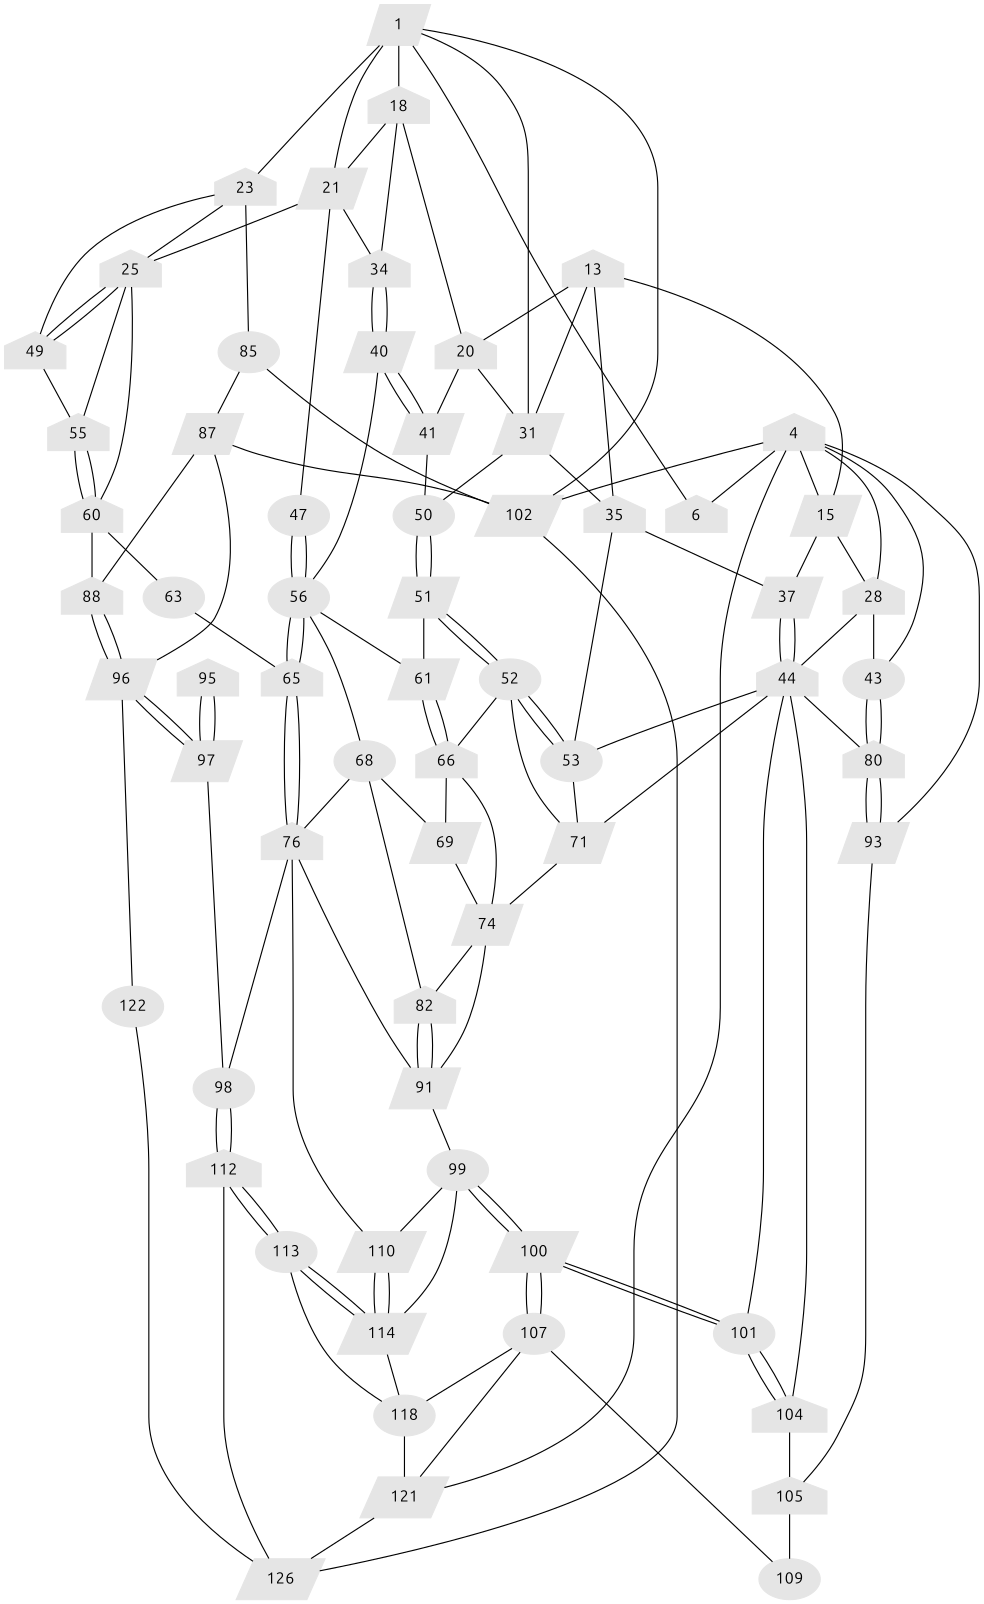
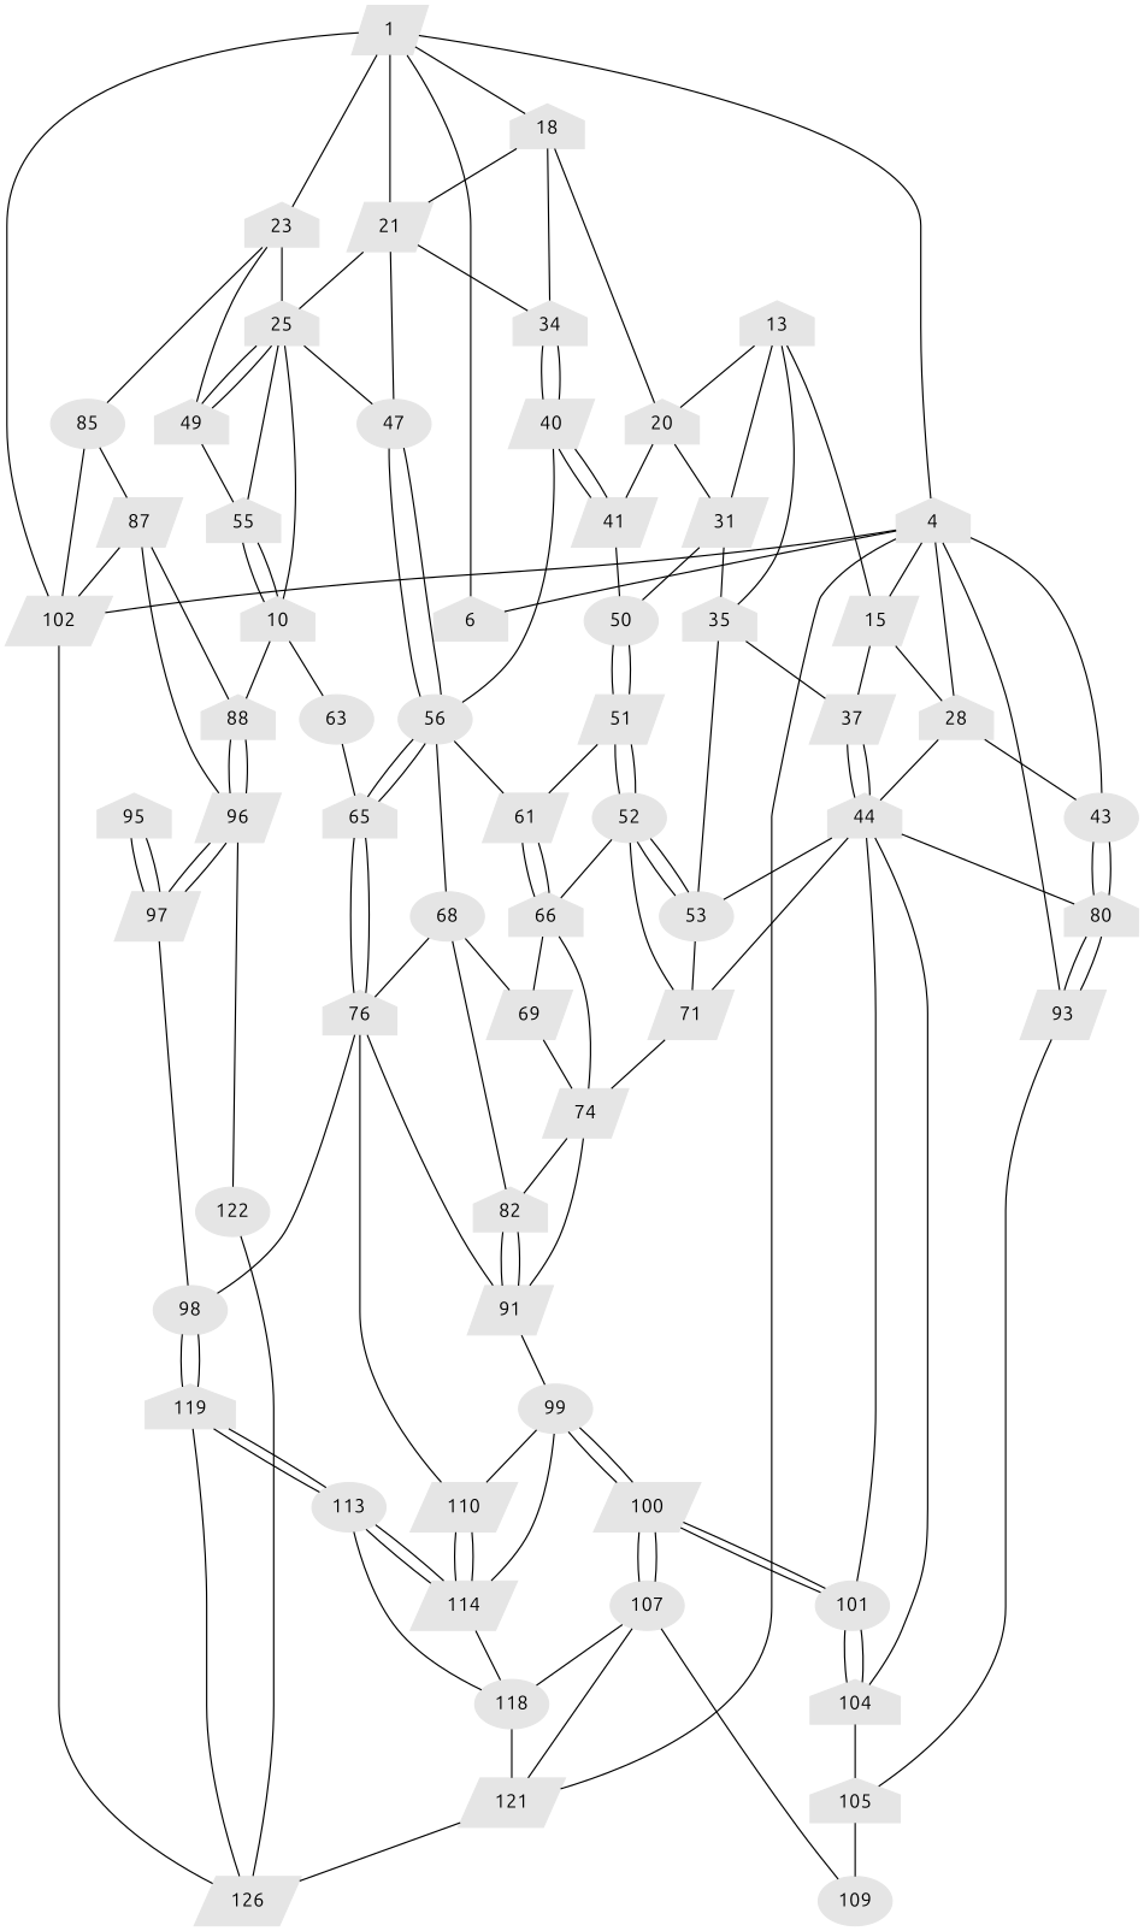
  graph {
    fontname=Ubuntu
    node [color=gray90 fontname=Ubuntu shape=house style=filled]
    edge [fontname=Ubuntu]
    1 [shape=parallelogram super="+2+7"]
    4 [super="+29+5+94"]
    6
    18 [super="+19"]
    21 [shape=parallelogram super="+22"]
    23 [super="+48+24"]
    102 [shape=parallelogram super="+103"]
    15 [shape=parallelogram super="+38"]
    28 [super="+39"]
    43 [shape=ellipse]
    93 [shape=parallelogram]
    121 [shape=parallelogram super="+125"]
    13 [super="+17+14"]
    20 [super="+30"]
    31 [shape=parallelogram super="+45"]
    35 [super="+36"]
    34
    25 [super="+26"]
    47 [shape=ellipse]
    49
    85 [shape=ellipse super="+86"]
    126 [shape=parallelogram super="+130"]
    37 [shape=parallelogram]
    44 [super="+59"]
    80
    105 [super="+106"]
    41 [shape=parallelogram]
    50 [shape=ellipse]
    53 [shape=ellipse super="+54"]
    40 [shape=parallelogram]
    55
-   60 [super="+62"]
+   60 [super="+62" label=10]
    56 [shape=ellipse super="+57"]
    87 [shape=parallelogram super="+116"]
    63 [shape=ellipse super="+64"]
    88
    71 [shape=parallelogram super="+72"]
    101 [shape=ellipse]
    104
    51 [shape=parallelogram]
    61 [shape=parallelogram]
    65
    68 [shape=ellipse super="+77"]
    74 [shape=parallelogram super="+75+81"]
    52 [shape=ellipse super="+67"]
    66 [super="+70"]
    69 [shape=parallelogram]
    76 [super="+84"]
    82
    96 [shape=parallelogram super="+120"]
    91 [shape=parallelogram super="+92"]
    98 [shape=ellipse]
    110 [shape=parallelogram]
    99 [shape=ellipse super="+111"]
-   112 [super="+123"]
+   112 [super="+123" label=119]
    114 [shape=parallelogram super="+117"]
    97 [shape=parallelogram]
    95
    122 [shape=ellipse]
    100 [shape=parallelogram]
    109 [shape=ellipse]
    113 [shape=ellipse]
    107 [shape=ellipse super="+108"]
    118 [shape=ellipse super="+129+119"]
-   1 -- 31
+   1 -- 4
    1 -- 6
    1 -- 18
    1 -- 21
    1 -- 23 [weight=2]
    1 -- 102
    4 -- 6
    4 -- 102
    4 -- 15
    4 -- 28 [weight=2]
    4 -- 43
    4 -- 93
    4 -- 121
    18 -- 21
    18 -- 20
    18 -- 34
    21 -- 34
    21 -- 25
    21 -- 47
    23 -- 25
    23 -- 49
    23 -- 85
    102 -- 126
    15 -- 28
    15 -- 37
    28 -- 43
    28 -- 44
    43 -- 80
    43 -- 80
    93 -- 105
    121 -- 126
    13 -- 15
    13 -- 20
    13 -- 31
    13 -- 35
    20 -- 31
    20 -- 41
    31 -- 35
    31 -- 50
    35 -- 37
    35 -- 53
    34 -- 40
    34 -- 40
+   25 -- 47
    25 -- 49
    25 -- 49
    25 -- 55
    25 -- 60
    47 -- 56
    47 -- 56
    49 -- 55
    85 -- 102 [weight=2]
    85 -- 87
    37 -- 44
    37 -- 44
    44 -- 80
    44 -- 53
    44 -- 71
    44 -- 101
    44 -- 104
    80 -- 93
    80 -- 93
    105 -- 109 [weight=2]
    41 -- 50
    50 -- 51
    50 -- 51
    53 -- 71
    40 -- 41
    40 -- 41
    40 -- 56
    55 -- 60
    55 -- 60
    60 -- 63
    60 -- 88
    56 -- 61
    56 -- 65
    56 -- 65
    56 -- 68
    87 -- 102
    87 -- 88
    87 -- 96
    63 -- 65
    88 -- 96
    88 -- 96
    71 -- 74
    101 -- 104
    101 -- 104
    104 -- 105
    51 -- 61
    51 -- 52
    51 -- 52
    61 -- 66
    61 -- 66
    65 -- 76
    65 -- 76
    68 -- 69
    68 -- 76
    68 -- 82
    74 -- 82
    74 -- 91
    52 -- 53
    52 -- 53
    52 -- 71
    52 -- 66
    66 -- 74
    66 -- 69
    69 -- 74
    76 -- 91
    76 -- 98
    76 -- 110
    82 -- 91
    82 -- 91
    96 -- 97
    96 -- 97
    96 -- 122
    91 -- 99
    98 -- 112
    98 -- 112
    110 -- 114
    110 -- 114
    99 -- 110
    99 -- 114
    99 -- 100
    99 -- 100
    112 -- 126
    112 -- 113
    112 -- 113
    114 -- 118
    97 -- 98
    95 -- 97
    95 -- 97
    122 -- 126
    100 -- 101
    100 -- 101
    100 -- 107
    100 -- 107
    113 -- 114
    113 -- 114
    113 -- 118
    107 -- 121
    107 -- 109
    107 -- 118
    118 -- 121 [weight=2]
  }
